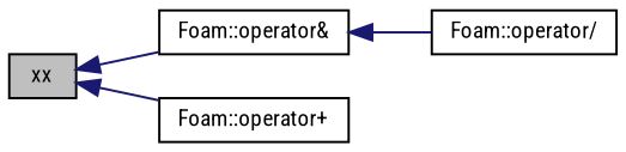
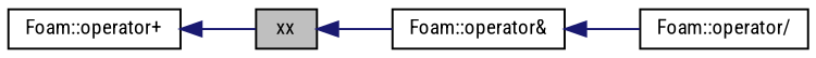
  digraph {
    fontname="Roboto Condensed"
    rankdir=LR
    node [color=black fontname="Roboto Condensed" fontsize=10 shape=record]
    edge [color=midnightblue dir=back fontname="Roboto Condensed" fontsize=10 labelfontname=Helvetica labelfontsize=10 style=solid]
    n1 [fillcolor=grey75 fontcolor=black height=0.2 label=xx style=filled width=0.4]
    n2 [height=0.2 label="Foam::operator&" width=0.4]
    n3 [height=0.2 label="Foam::operator+" width=0.4]
    n4 [height=0.2 label="Foam::operator/" width=0.4]
    n1 -> n2
-   n1 -> n3
+   n3 -> n1
    n2 -> n4
  }
